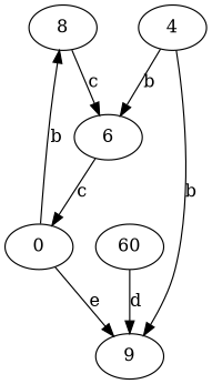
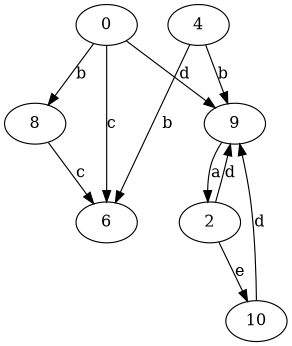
  strict digraph {
    n1 [label=8]
    0
    6
    9
-   10 [label=60]
+   2
+   10
    4
    n1 -> 6 [label=c]
    0 -> n1 [label=b]
-   6 -> 0 [label=c]
-   0 -> 9 [label=e]
+   0 -> 6 [label=c]
+   0 -> 9 [label=d]
+   9 -> 2 [label=a]
+   2 -> 9 [label=d]
+   2 -> 10 [label=e]
    10 -> 9 [label=d]
    4 -> 6 [label=b]
    4 -> 9 [label=b]
  }
